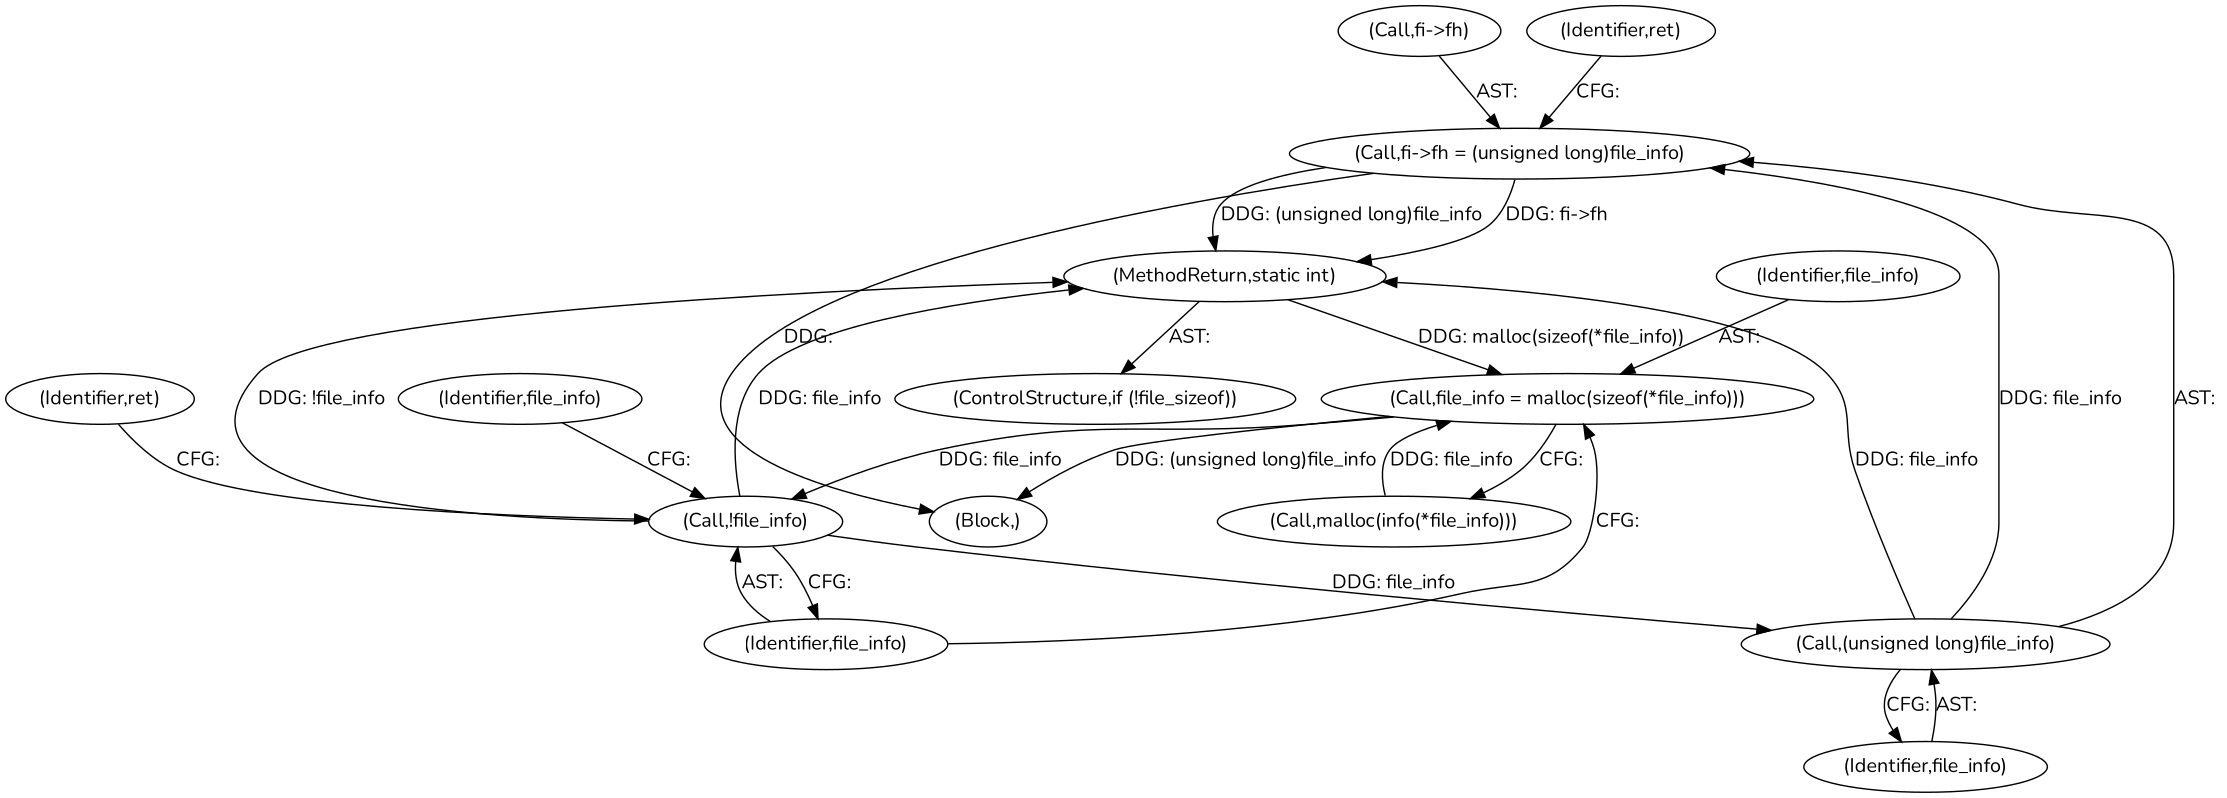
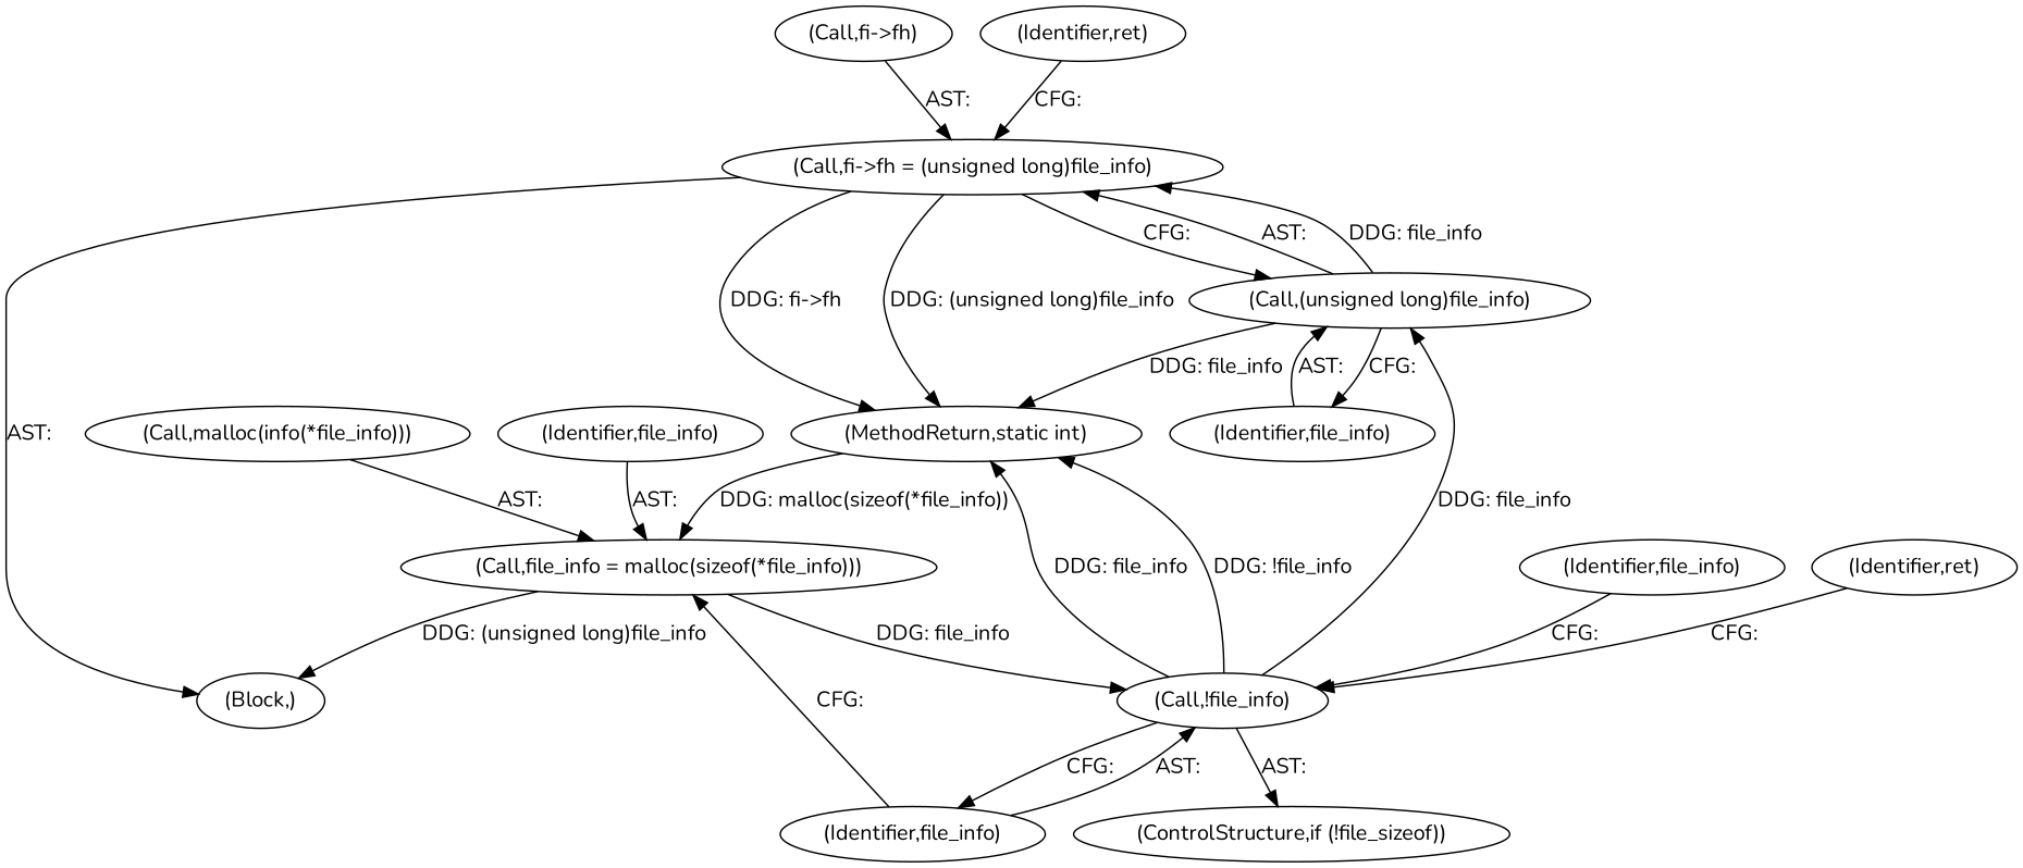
  digraph {
    fontname=Nunito
    node [fontname=Nunito]
    edge [fontname=Nunito]
    n1 [label="(Call,fi->fh = (unsigned long)file_info)"]
    n2 [label="(Call,(unsigned long)file_info)"]
    n3 [label="(Block,)"]
    n4 [label="(MethodReturn,static int)"]
    n5 [label="(Identifier,file_info)"]
    n6 [label="(Call,file_info = malloc(sizeof(*file_info)))"]
    n7 [label="(Call,!file_info)"]
    n8 [label="(ControlStructure,if (!file_sizeof))"]
    n9 [label="(Identifier,file_info)"]
    n10 [label="(Call,malloc(info(*file_info)))"]
    n11 [label="(Identifier,file_info)"]
    n12 [label="(Call,fi->fh)"]
    n13 [label="(Identifier,ret)"]
    n14 [label="(Identifier,file_info)"]
    n15 [label="(Identifier,ret)"]
-   n1 -> n3 [label="DDG: "]
+   n1 -> n2 [label="CFG: "]
+   n1 -> n3 [label="AST: "]
    n1 -> n4 [label="DDG: fi->fh"]
    n1 -> n4 [label="DDG: (unsigned long)file_info"]
    n2 -> n1 [label="AST: "]
    n2 -> n1 [label="DDG: file_info"]
    n2 -> n4 [label="DDG: file_info"]
    n2 -> n5 [label="CFG: "]
    n4 -> n6 [label="DDG: malloc(sizeof(*file_info))"]
    n5 -> n2 [label="AST: "]
    n6 -> n3 [label="DDG: (unsigned long)file_info"]
    n6 -> n7 [label="DDG: file_info"]
-   n6 -> n10 [label="CFG: "]
    n7 -> n2 [label="DDG: file_info"]
    n7 -> n4 [label="DDG: file_info"]
    n7 -> n4 [label="DDG: !file_info"]
-   n4 -> n8 [label="AST: "]
+   n7 -> n8 [label="AST: "]
    n7 -> n9 [label="CFG: "]
    n9 -> n6 [label="CFG: "]
    n9 -> n7 [label="AST: "]
-   n10 -> n6 [label="DDG: file_info"]
+   n10 -> n6 [label="AST: "]
    n11 -> n7 [label="CFG: "]
    n12 -> n1 [label="AST: "]
    n13 -> n7 [label="CFG: "]
    n14 -> n6 [label="AST: "]
    n15 -> n1 [label="CFG: "]
  }
